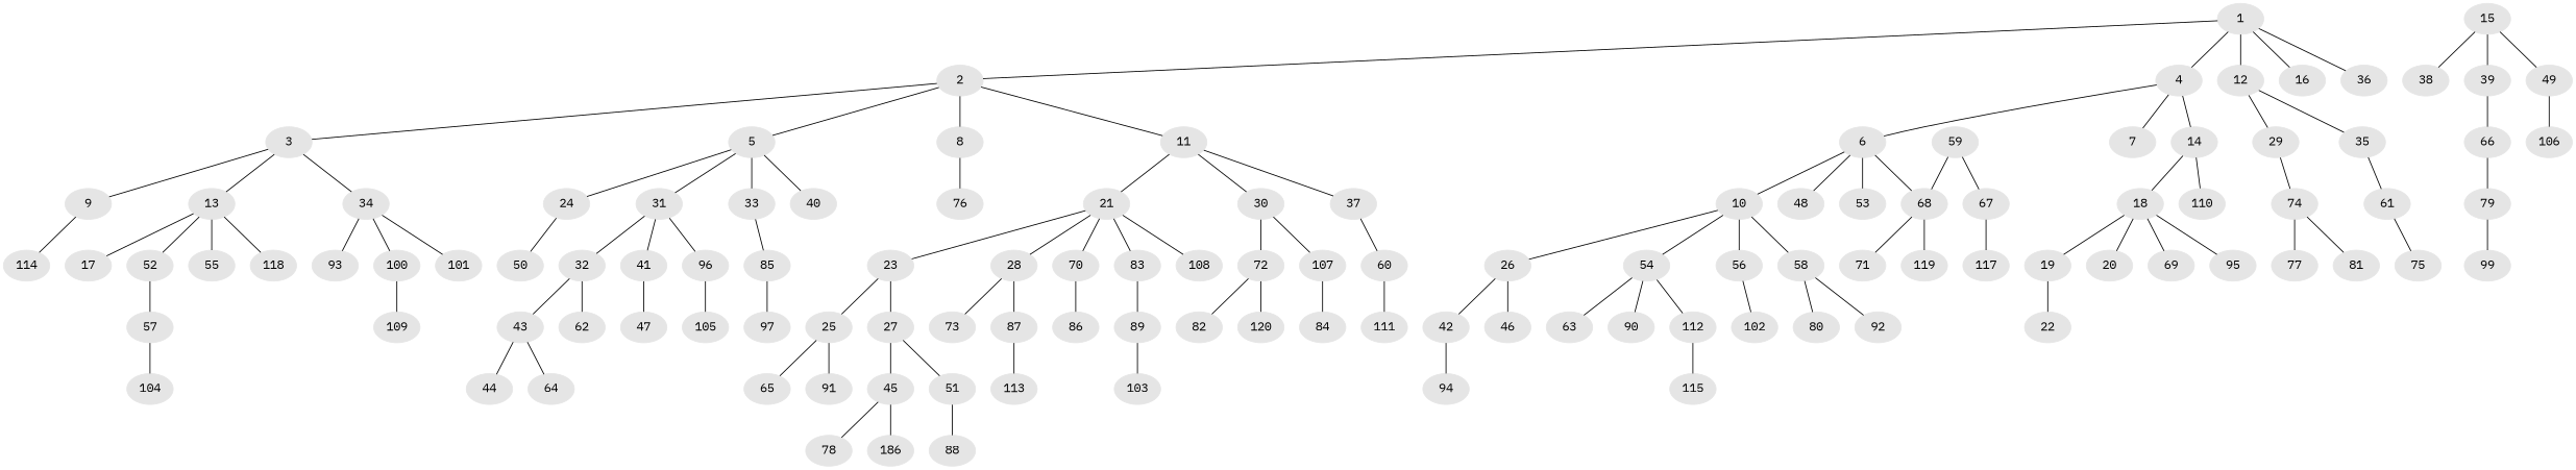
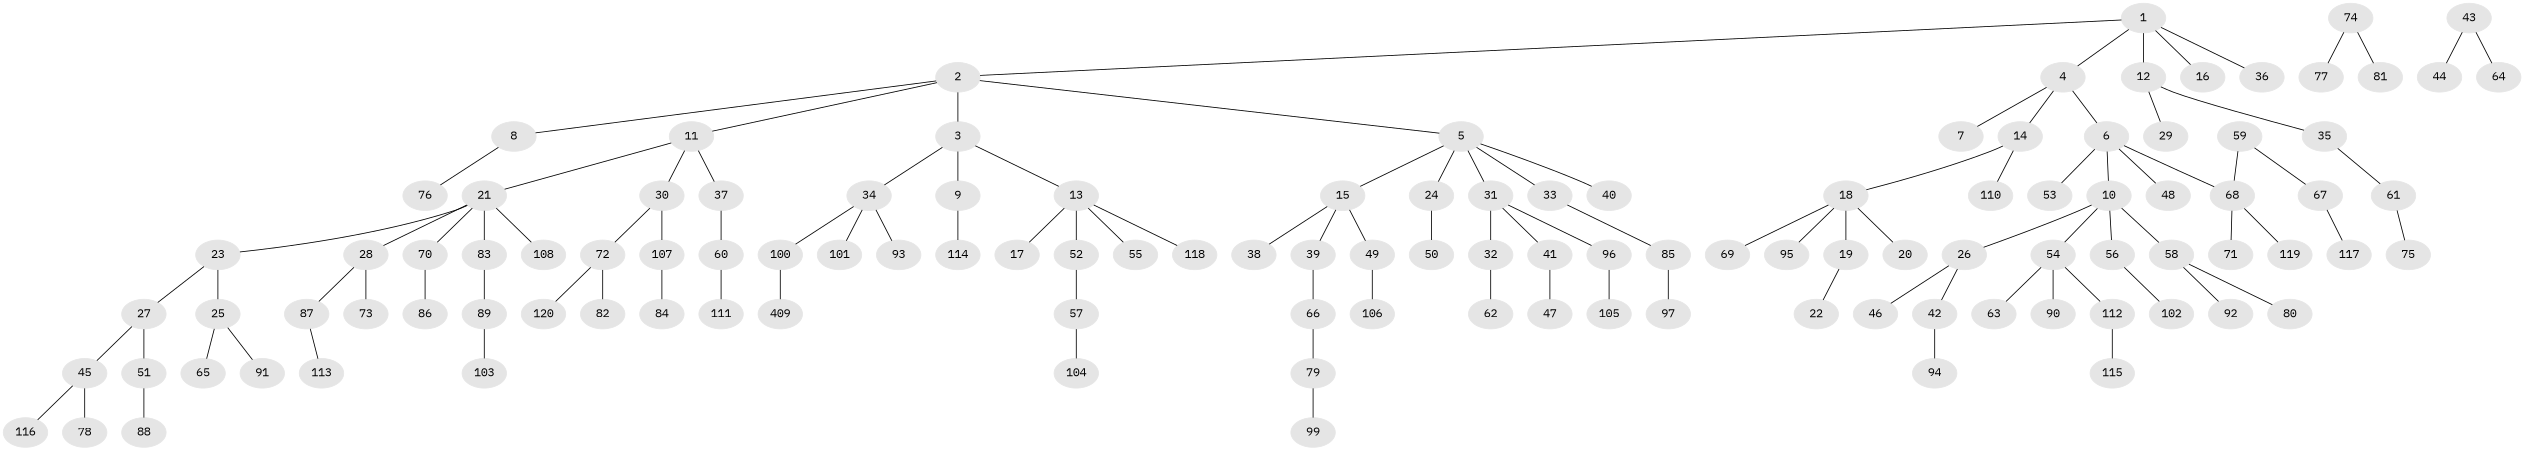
  graph {
    fontname="IBM Plex Mono"
    node [color=gray90 fontname="IBM Plex Mono" style=filled]
    edge [fontname="IBM Plex Mono"]
    1
    2
    4
    12
    16
    36
    3
    5
    8
    11
    6
    7
    14
    29
    35
    9
    13
    34
    15
    24
    31
    33
    40
    76
    21
    30
    37
    114
    17
    52
    55
    118
    93
    100
    101
    10
    48
    53
    68
    18
    110
    38
    39
    49
    50
    32
    41
    96
    85
    26
    54
    56
    58
    59
    67
    42
    46
    63
    90
    112
    102
    80
    92
    23
    28
    70
    83
    108
    72
    107
    60
    74
    61
    57
    19
    20
    69
    95
    66
    106
    22
    25
    27
    73
    87
    86
    89
    65
    91
    45
    51
    94
    78
-   116 [label=186]
+   116
    88
    113
    77
    81
    82
    120
    84
    43
    62
    47
    105
    44
    64
    97
-   109
+   109 [label=409]
    75
    111
    79
    104
    115
    117
    71
    119
    99
    103
    1 -- 2
    1 -- 4
    1 -- 12
    1 -- 16
    1 -- 36
    2 -- 3
    2 -- 5
    2 -- 8
    2 -- 11
    4 -- 6
    4 -- 7
    4 -- 14
    12 -- 29
    12 -- 35
    3 -- 9
    3 -- 13
    3 -- 34
+   5 -- 15
    5 -- 24
    5 -- 31
    5 -- 33
    5 -- 40
    8 -- 76
    11 -- 21
    11 -- 30
    11 -- 37
    6 -- 10
    6 -- 48
    6 -- 53
    6 -- 68
    14 -- 18
    14 -- 110
-   29 -- 74
    35 -- 61
    9 -- 114
    13 -- 17
    13 -- 52
    13 -- 55
    13 -- 118
    34 -- 93
    34 -- 100
    34 -- 101
    15 -- 38
    15 -- 39
    15 -- 49
    24 -- 50
    31 -- 32
    31 -- 41
    31 -- 96
    33 -- 85
    21 -- 23
    21 -- 28
    21 -- 70
    21 -- 83
    21 -- 108
    30 -- 72
    30 -- 107
    37 -- 60
    52 -- 57
    100 -- 109
    10 -- 26
    10 -- 54
    10 -- 56
    10 -- 58
    68 -- 71
    68 -- 119
    18 -- 19
    18 -- 20
    18 -- 69
    18 -- 95
    39 -- 66
    49 -- 106
-   32 -- 43
    32 -- 62
    41 -- 47
    96 -- 105
    85 -- 97
    26 -- 42
    26 -- 46
    54 -- 63
    54 -- 90
    54 -- 112
    56 -- 102
    58 -- 80
    58 -- 92
    59 -- 68
    59 -- 67
    67 -- 117
    42 -- 94
    112 -- 115
    23 -- 25
    23 -- 27
    28 -- 73
    28 -- 87
    70 -- 86
    83 -- 89
    72 -- 82
    72 -- 120
    107 -- 84
    60 -- 111
    74 -- 77
    74 -- 81
    61 -- 75
    57 -- 104
    19 -- 22
    66 -- 79
    25 -- 65
    25 -- 91
    27 -- 45
    27 -- 51
    87 -- 113
    89 -- 103
    45 -- 78
    45 -- 116
    51 -- 88
    43 -- 44
    43 -- 64
    79 -- 99
  }
